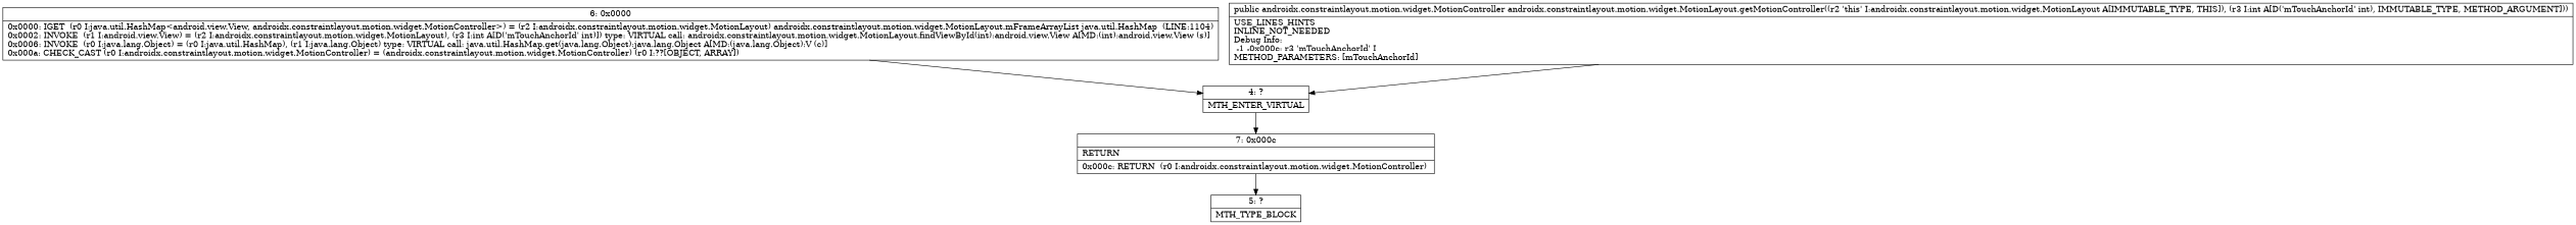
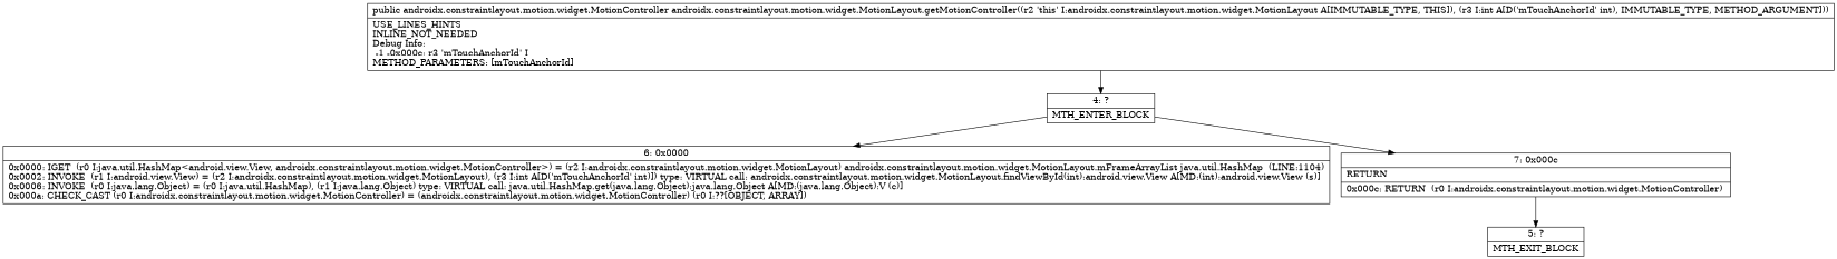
  digraph {
    node [shape=record]
-   n1 [label="{4\:\ ?|MTH_ENTER_VIRTUAL\l}"]
+   n1 [label="{4\:\ ?|MTH_ENTER_BLOCK\l}"]
    n2 [label="{6\:\ 0x0000|0x0000: IGET  (r0 I:java.util.HashMap\<android.view.View, androidx.constraintlayout.motion.widget.MotionController\>) = (r2 I:androidx.constraintlayout.motion.widget.MotionLayout) androidx.constraintlayout.motion.widget.MotionLayout.mFrameArrayList java.util.HashMap  (LINE:1104)\l0x0002: INVOKE  (r1 I:android.view.View) = (r2 I:androidx.constraintlayout.motion.widget.MotionLayout), (r3 I:int A[D('mTouchAnchorId' int)]) type: VIRTUAL call: androidx.constraintlayout.motion.widget.MotionLayout.findViewById(int):android.view.View A[MD:(int):android.view.View (s)]\l0x0006: INVOKE  (r0 I:java.lang.Object) = (r0 I:java.util.HashMap), (r1 I:java.lang.Object) type: VIRTUAL call: java.util.HashMap.get(java.lang.Object):java.lang.Object A[MD:(java.lang.Object):V (c)]\l0x000a: CHECK_CAST (r0 I:androidx.constraintlayout.motion.widget.MotionController) = (androidx.constraintlayout.motion.widget.MotionController) (r0 I:??[OBJECT, ARRAY]) \l}"]
    n3 [label="{7\:\ 0x000c|RETURN\l|0x000c: RETURN  (r0 I:androidx.constraintlayout.motion.widget.MotionController) \l}"]
-   n4 [label="{5\:\ ?|MTH_TYPE_BLOCK\l}"]
+   n4 [label="{5\:\ ?|MTH_EXIT_BLOCK\l}"]
    n5 [label="{public androidx.constraintlayout.motion.widget.MotionController androidx.constraintlayout.motion.widget.MotionLayout.getMotionController((r2 'this' I:androidx.constraintlayout.motion.widget.MotionLayout A[IMMUTABLE_TYPE, THIS]), (r3 I:int A[D('mTouchAnchorId' int), IMMUTABLE_TYPE, METHOD_ARGUMENT]))  | USE_LINES_HINTS\lINLINE_NOT_NEEDED\lDebug Info:\l  \-1 \-0x000c: r3 'mTouchAnchorId' I\lMETHOD_PARAMETERS: [mTouchAnchorId]\l}"]
-   n2 -> n1
+   n1 -> n2
    n1 -> n3
    n3 -> n4
    n5 -> n1
  }
